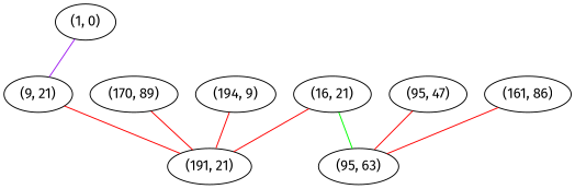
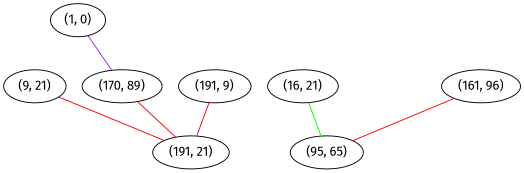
  graph {
    fontname="Fira Sans"
    node [fontname="Fira Sans"]
    edge [color=red fontname="Fira Sans" weight=1]
    n1 [label="(1, 0)"]
    "(9, 21)"
    "(191, 21)"
-   "(191, 9)" [label="(194, 9)"]
+   "(191, 9)"
    "(16, 21)"
-   "(95, 63)"
-   "(95, 47)"
+   "(95, 63)" [label="(95, 65)"]
    "(170, 89)"
-   "(161, 96)" [label="(161, 86)"]
-   n1 -- "(9, 21)" [color=purple weight=4]
+   "(161, 96)"
+   n1 -- "(170, 89)" [color=purple weight=4]
    "(9, 21)" -- "(191, 21)"
    "(191, 9)" -- "(191, 21)"
-   "(16, 21)" -- "(191, 21)"
    "(16, 21)" -- "(95, 63)" [color=green weight=2]
-   "(95, 47)" -- "(95, 63)"
    "(170, 89)" -- "(191, 21)"
    "(161, 96)" -- "(95, 63)"
  }
